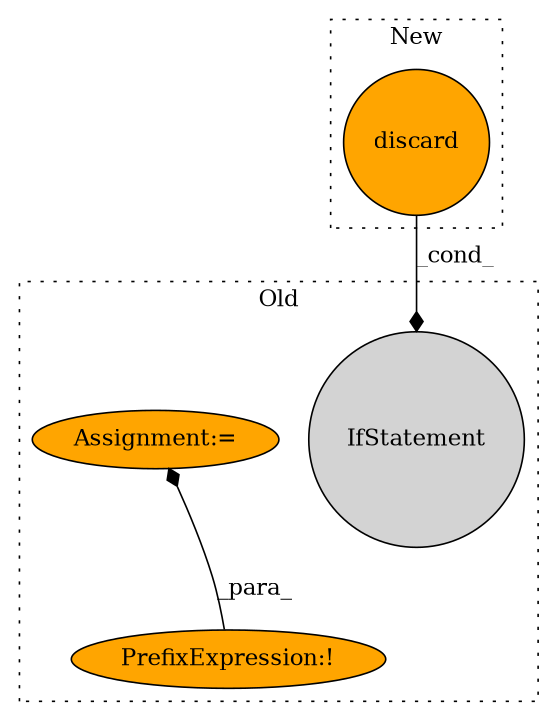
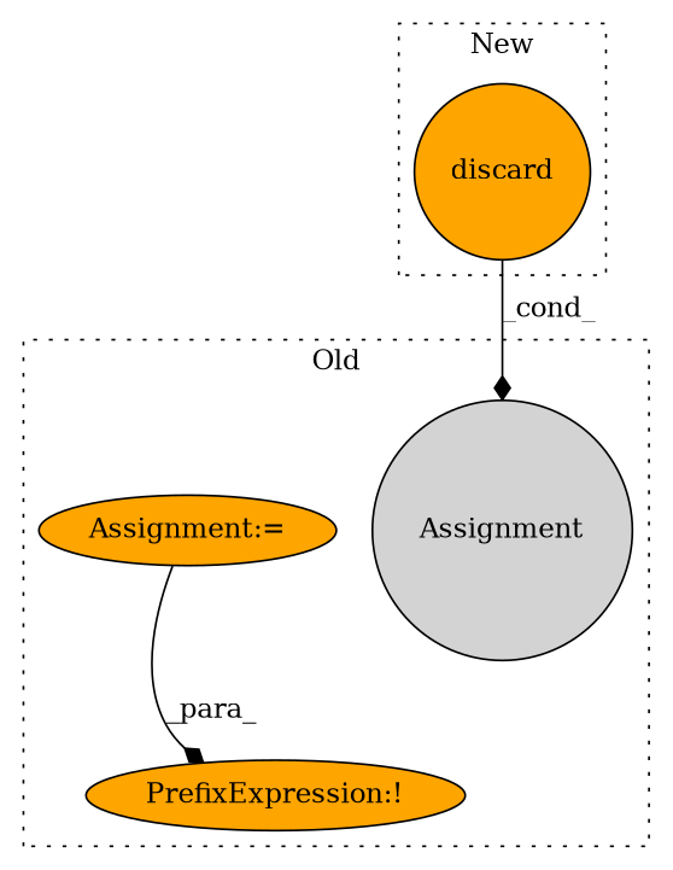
  digraph {
    node [fillcolor=orange l=1 shape=circle style=filled]
    edge [arrowhead=diamond]
-   n1 [a=25 fillcolor=lightgrey l="4,2" label=IfStatement s="5217,5236"]
+   n1 [a=25 fillcolor=lightgrey l="4,2" label=Assignment s="5217,5236"]
    n2 [a=7 label="Assignment:=" s=4817 shape=ellipse]
    n3 [a=38 label="PrefixExpression:!" s=5221 shape=ellipse]
    n4 [a=32 l="8,1" label=discard s="5045,5070"]
    subgraph cluster_1 {
      label=Old
      style=dotted
      n1
      n2
      n3
    }
    subgraph cluster_2 {
      label=New
      style=dotted
      n4
    }
-   n3 -> n2 [label=_para_]
+   n2 -> n3 [label=_para_]
    n4 -> n1 [label=_cond_]
  }
